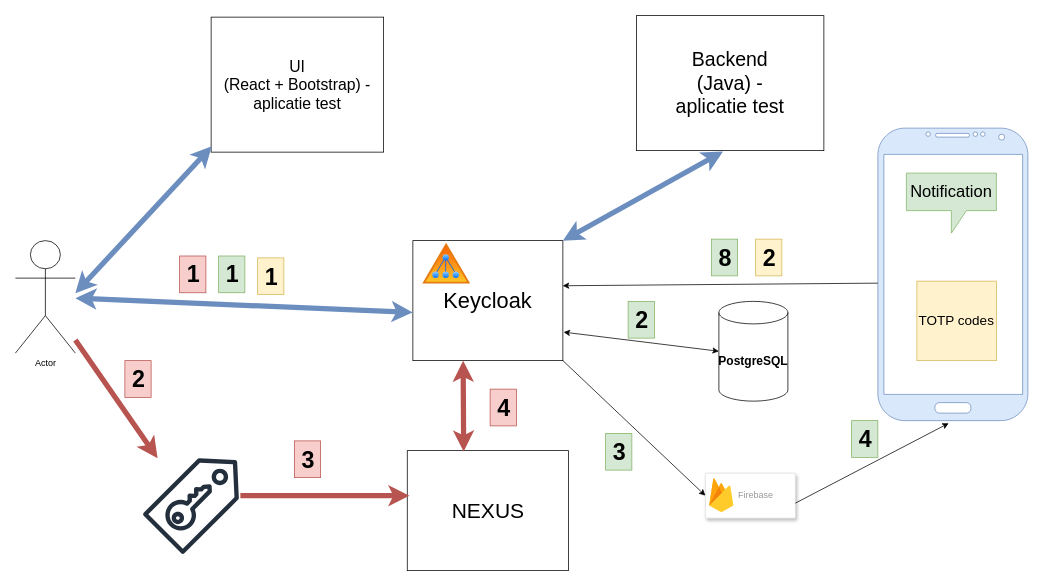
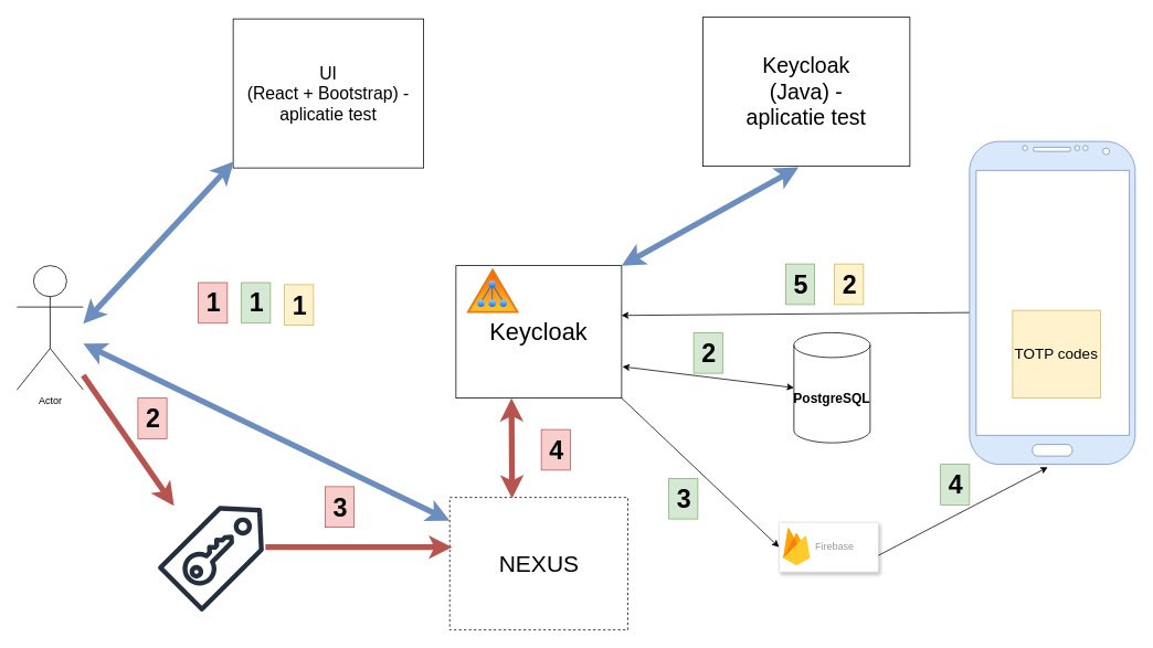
  <mxCell id="0" />
  <mxCell id="1" parent="0" />
  <mxCell id="2" value="&lt;font style=&quot;font-size: 29px;&quot;&gt;Keycloak&lt;/font&gt;" style="rounded=0;whiteSpace=wrap;html=1;" parent="1" vertex="1"><mxGeometry x="550" y="320" width="200" height="160" as="geometry" /></mxCell>
  <mxCell id="3" value="&lt;font style=&quot;font-size: 21px;&quot;&gt;UI&lt;br&gt;(React + Bootstrap) - aplicatie test&lt;/font&gt;" style="rounded=0;whiteSpace=wrap;html=1;" parent="1" vertex="1"><mxGeometry x="281" y="22" width="230" height="180" as="geometry" /></mxCell>
- <mxCell id="4" value="&lt;font style=&quot;font-size: 26px;&quot;&gt;&lt;font style=&quot;font-size: 26px;&quot;&gt;Backend&lt;br&gt;(Java) -&lt;br&gt;&lt;/font&gt;aplicatie test&lt;/font&gt;" style="rounded=0;whiteSpace=wrap;html=1;" parent="1" vertex="1"><mxGeometry x="848" width="250" height="180" as="geometry" y="20" /></mxCell>
- <mxCell id="5" value="&lt;font style=&quot;font-size: 28px;&quot;&gt;NEXUS&lt;/font&gt;" style="rounded=0;whiteSpace=wrap;html=1;" parent="1" vertex="1"><mxGeometry x="542.5" y="600" width="215" height="160" as="geometry" /></mxCell>
+ <mxCell id="4" value="&lt;font style=&quot;font-size: 26px;&quot;&gt;&lt;font style=&quot;font-size: 26px;&quot;&gt;Keycloak&lt;br&gt;(Java) -&lt;br&gt;&lt;/font&gt;aplicatie test&lt;/font&gt;" style="rounded=0;whiteSpace=wrap;html=1;" parent="1" vertex="1"><mxGeometry x="848" width="250" height="180" as="geometry" y="20" /></mxCell>
+ <mxCell id="5" value="&lt;font style=&quot;font-size: 28px;&quot;&gt;NEXUS&lt;/font&gt;" style="rounded=0;whiteSpace=wrap;html=1;dashed=1;" parent="1" vertex="1"><mxGeometry x="542.5" y="600" width="215" height="160" as="geometry" /></mxCell>
  <mxCell id="6" value="" style="sketch=0;outlineConnect=0;fontColor=#232F3E;gradientColor=none;fillColor=#232F3D;strokeColor=none;dashed=0;verticalLabelPosition=bottom;verticalAlign=top;align=center;html=1;fontSize=12;fontStyle=0;aspect=fixed;pointerEvents=1;shape=mxgraph.aws4.saml_token;" parent="1" vertex="1"><mxGeometry x="190" y="610" width="128" height="128" as="geometry" /></mxCell>
  <mxCell id="7" value="" style="strokeColor=#dddddd;shadow=1;strokeWidth=1;rounded=1;absoluteArcSize=1;arcSize=2;fontSize=14;" parent="1" vertex="1"><mxGeometry x="940" y="630" width="120" height="60" as="geometry" /></mxCell>
  <mxCell id="8" value="Firebase" style="sketch=0;dashed=0;connectable=0;html=1;fillColor=#5184F3;strokeColor=none;shape=mxgraph.gcp2.firebase;part=1;labelPosition=right;verticalLabelPosition=middle;align=left;verticalAlign=middle;spacingLeft=5;fontColor=#999999;fontSize=12;" parent="7" vertex="1"><mxGeometry width="32.4" height="45" relative="1" as="geometry"><mxPoint x="5" y="7" as="offset" /></mxGeometry></mxCell>
  <mxCell id="9" value="" style="verticalLabelPosition=bottom;verticalAlign=top;html=1;shadow=0;dashed=0;strokeWidth=1;shape=mxgraph.android.phone2;strokeColor=#6c8ebf;fillColor=#dae8fc;" parent="1" vertex="1"><mxGeometry x="1170" y="170" width="200" height="390" as="geometry" /></mxCell>
  <mxCell id="10" value="" style="image;aspect=fixed;perimeter=ellipsePerimeter;html=1;align=center;shadow=0;dashed=0;spacingTop=3;image=img/lib/active_directory/active_directory.svg;" parent="1" vertex="1"><mxGeometry x="560" y="320" width="70" height="59.5" as="geometry" /></mxCell>
  <mxCell id="11" value="Actor" style="shape=umlActor;verticalLabelPosition=bottom;verticalAlign=top;html=1;outlineConnect=0;" parent="1" vertex="1"><mxGeometry x="20" y="320" width="80" height="150" as="geometry" /></mxCell>
- <mxCell id="12" value="" style="endArrow=classic;startArrow=classic;html=1;rounded=0;entryX=-0.001;entryY=0.598;entryDx=0;entryDy=0;entryPerimeter=0;fillColor=#dae8fc;strokeColor=#6c8ebf;strokeWidth=7;" parent="1" source="11" target="2" edge="1"><mxGeometry width="50" height="50" relative="1" as="geometry"><mxPoint x="70" y="410" as="sourcePoint" /><mxPoint x="120" y="360" as="targetPoint" /></mxGeometry></mxCell>
+ <mxCell id="12" value="" style="endArrow=classic;startArrow=classic;html=1;rounded=0;fillColor=#dae8fc;strokeColor=#6c8ebf;strokeWidth=7;" parent="1" source="11" target="5" edge="1"><mxGeometry width="50" height="50" relative="1" as="geometry"><mxPoint x="70" y="410" as="sourcePoint" /><mxPoint x="120" y="360" as="targetPoint" /></mxGeometry></mxCell>
  <mxCell id="13" value="" style="endArrow=classic;startArrow=classic;html=1;rounded=0;entryX=0.004;entryY=0.957;entryDx=0;entryDy=0;entryPerimeter=0;fillColor=#dae8fc;strokeColor=#6c8ebf;strokeWidth=7;" parent="1" target="3" edge="1"><mxGeometry width="50" height="50" relative="1" as="geometry"><mxPoint x="100" y="390" as="sourcePoint" /><mxPoint x="150" y="340" as="targetPoint" /></mxGeometry></mxCell>
  <mxCell id="14" value="" style="endArrow=classic;html=1;rounded=0;entryX=0;entryY=0.5;entryDx=0;entryDy=0;" parent="1" target="7" edge="1"><mxGeometry width="50" height="50" relative="1" as="geometry"><mxPoint x="750" y="480" as="sourcePoint" /><mxPoint x="800" y="430" as="targetPoint" /></mxGeometry></mxCell>
  <mxCell id="15" value="" style="endArrow=classic;html=1;rounded=0;entryX=0.472;entryY=1.009;entryDx=0;entryDy=0;entryPerimeter=0;" parent="1" target="9" edge="1"><mxGeometry width="50" height="50" relative="1" as="geometry"><mxPoint x="1060" y="670" as="sourcePoint" /><mxPoint x="1110" y="620" as="targetPoint" /></mxGeometry></mxCell>
  <mxCell id="16" value="" style="endArrow=classic;html=1;rounded=0;exitX=-0.001;exitY=0.53;exitDx=0;exitDy=0;exitPerimeter=0;entryX=0.999;entryY=0.376;entryDx=0;entryDy=0;entryPerimeter=0;" parent="1" source="9" target="2" edge="1"><mxGeometry width="50" height="50" relative="1" as="geometry"><mxPoint x="980" y="420" as="sourcePoint" /><mxPoint x="1030" y="370" as="targetPoint" /></mxGeometry></mxCell>
  <mxCell id="17" value="" style="endArrow=classic;startArrow=classic;html=1;rounded=0;entryX=0.462;entryY=1.007;entryDx=0;entryDy=0;entryPerimeter=0;fillColor=#dae8fc;strokeColor=#6c8ebf;strokeWidth=7;" parent="1" target="4" edge="1"><mxGeometry width="50" height="50" relative="1" as="geometry"><mxPoint x="750" y="320" as="sourcePoint" /><mxPoint x="800" y="270" as="targetPoint" /></mxGeometry></mxCell>
  <mxCell id="18" value="" style="endArrow=classic;html=1;rounded=0;fillColor=#f8cecc;strokeColor=#b85450;strokeWidth=7;" parent="1" source="11" target="6" edge="1"><mxGeometry width="50" height="50" relative="1" as="geometry"><mxPoint x="99" y="399" as="sourcePoint" /><mxPoint x="150" y="400" as="targetPoint" /></mxGeometry></mxCell>
  <mxCell id="19" value="" style="endArrow=classic;html=1;rounded=0;entryX=0.014;entryY=0.376;entryDx=0;entryDy=0;entryPerimeter=0;fillColor=#f8cecc;strokeColor=#b85450;strokeWidth=7;" parent="1" target="5" edge="1"><mxGeometry width="50" height="50" relative="1" as="geometry"><mxPoint x="320" y="660" as="sourcePoint" /><mxPoint x="370" y="620" as="targetPoint" /></mxGeometry></mxCell>
  <mxCell id="20" value="&lt;b&gt;&lt;font style=&quot;font-size: 31px;&quot;&gt;2&lt;/font&gt;&lt;/b&gt;" style="text;html=1;align=center;verticalAlign=middle;resizable=0;points=[];autosize=1;strokeColor=#b85450;fillColor=#f8cecc;" parent="1" vertex="1"><mxGeometry x="166" y="480" width="35" height="49" as="geometry" /></mxCell>
  <mxCell id="21" value="&lt;b&gt;&lt;font style=&quot;font-size: 31px;&quot;&gt;3&lt;/font&gt;&lt;/b&gt;" style="text;html=1;align=center;verticalAlign=middle;resizable=0;points=[];autosize=1;strokeColor=#b85450;fillColor=#f8cecc;" parent="1" vertex="1"><mxGeometry x="392" y="587" width="35" height="49" as="geometry" /></mxCell>
  <mxCell id="22" value="&lt;b&gt;&lt;font style=&quot;font-size: 31px;&quot;&gt;4&lt;/font&gt;&lt;/b&gt;" style="text;html=1;align=center;verticalAlign=middle;resizable=0;points=[];autosize=1;strokeColor=#b85450;fillColor=#f8cecc;" parent="1" vertex="1"><mxGeometry x="653" y="518" width="35" height="49" as="geometry" /></mxCell>
  <mxCell id="23" value="&lt;b&gt;&lt;font style=&quot;font-size: 31px;&quot;&gt;1&lt;/font&gt;&lt;/b&gt;" style="text;html=1;align=center;verticalAlign=middle;resizable=0;points=[];autosize=1;strokeColor=#b85450;fillColor=#f8cecc;" parent="1" vertex="1"><mxGeometry x="239" y="340.5" width="35" height="49" as="geometry" /></mxCell>
  <mxCell id="24" value="" style="endArrow=classic;startArrow=classic;html=1;rounded=0;exitX=0.35;exitY=0.008;exitDx=0;exitDy=0;exitPerimeter=0;entryX=0.335;entryY=1;entryDx=0;entryDy=0;entryPerimeter=0;fillColor=#f8cecc;strokeColor=#b85450;strokeWidth=7;" parent="1" source="5" target="2" edge="1"><mxGeometry width="50" height="50" relative="1" as="geometry"><mxPoint x="567" y="572" as="sourcePoint" /><mxPoint x="617" y="522" as="targetPoint" /></mxGeometry></mxCell>
  <mxCell id="25" value="&lt;b&gt;&lt;font style=&quot;font-size: 31px;&quot;&gt;1&lt;/font&gt;&lt;/b&gt;" style="text;html=1;align=center;verticalAlign=middle;resizable=0;points=[];autosize=1;strokeColor=#82b366;fillColor=#d5e8d4;" parent="1" vertex="1"><mxGeometry x="291" y="340.5" width="35" height="49" as="geometry" /></mxCell>
  <mxCell id="26" value="&lt;b&gt;&lt;font style=&quot;font-size: 16px;&quot;&gt;PostgreSQL&lt;/font&gt;&lt;/b&gt;" style="shape=cylinder3;whiteSpace=wrap;html=1;boundedLbl=1;backgroundOutline=1;size=15;" parent="1" vertex="1"><mxGeometry x="958" y="401" width="92" height="133" as="geometry" /></mxCell>
  <mxCell id="27" value="" style="endArrow=classic;startArrow=classic;html=1;rounded=0;entryX=0;entryY=0.5;entryDx=0;entryDy=0;entryPerimeter=0;" parent="1" target="26" edge="1"><mxGeometry width="50" height="50" relative="1" as="geometry"><mxPoint x="751" y="442" as="sourcePoint" /><mxPoint x="799" y="406" as="targetPoint" /></mxGeometry></mxCell>
  <mxCell id="28" value="&lt;b&gt;&lt;font style=&quot;font-size: 31px;&quot;&gt;3&lt;/font&gt;&lt;/b&gt;" style="text;html=1;align=center;verticalAlign=middle;resizable=0;points=[];autosize=1;strokeColor=#82b366;fillColor=#d5e8d4;" parent="1" vertex="1"><mxGeometry x="807" y="577" width="35" height="49" as="geometry" /></mxCell>
  <mxCell id="29" value="&lt;b&gt;&lt;font style=&quot;font-size: 31px;&quot;&gt;4&lt;/font&gt;&lt;/b&gt;" style="text;html=1;align=center;verticalAlign=middle;resizable=0;points=[];autosize=1;strokeColor=#82b366;fillColor=#d5e8d4;" parent="1" vertex="1"><mxGeometry x="1135" y="560" width="35" height="49" as="geometry" /></mxCell>
  <mxCell id="30" value="&lt;b&gt;&lt;font style=&quot;font-size: 31px;&quot;&gt;2&lt;/font&gt;&lt;/b&gt;" style="text;html=1;align=center;verticalAlign=middle;resizable=0;points=[];autosize=1;strokeColor=#82b366;fillColor=#d5e8d4;" parent="1" vertex="1"><mxGeometry x="837" y="401" width="35" height="49" as="geometry" /></mxCell>
- <mxCell id="31" value="&lt;b&gt;&lt;font style=&quot;font-size: 31px;&quot;&gt;8&lt;/font&gt;&lt;/b&gt;" style="text;html=1;align=center;verticalAlign=middle;resizable=0;points=[];autosize=1;strokeColor=#82b366;fillColor=#d5e8d4;" parent="1" vertex="1"><mxGeometry x="948" y="318" width="35" height="49" as="geometry" /></mxCell>
+ <mxCell id="31" value="&lt;b&gt;&lt;font style=&quot;font-size: 31px;&quot;&gt;5&lt;/font&gt;&lt;/b&gt;" style="text;html=1;align=center;verticalAlign=middle;resizable=0;points=[];autosize=1;strokeColor=#82b366;fillColor=#d5e8d4;" parent="1" vertex="1"><mxGeometry x="948" y="318" width="35" height="49" as="geometry" /></mxCell>
  <mxCell id="32" value="&lt;b&gt;&lt;font style=&quot;font-size: 31px;&quot;&gt;1&lt;/font&gt;&lt;/b&gt;" style="text;html=1;align=center;verticalAlign=middle;resizable=0;points=[];autosize=1;strokeColor=#d6b656;fillColor=#fff2cc;" parent="1" vertex="1"><mxGeometry x="343" y="343" width="35" height="49" as="geometry" /></mxCell>
  <mxCell id="33" value="&lt;b&gt;&lt;font style=&quot;font-size: 31px;&quot;&gt;2&lt;/font&gt;&lt;/b&gt;" style="text;html=1;align=center;verticalAlign=middle;resizable=0;points=[];autosize=1;strokeColor=#d6b656;fillColor=#fff2cc;" parent="1" vertex="1"><mxGeometry x="1007" y="318" width="35" height="49" as="geometry" /></mxCell>
- <mxCell id="34" value="&lt;font style=&quot;font-size: 22px;&quot;&gt;Notification&lt;/font&gt;" style="shape=callout;whiteSpace=wrap;html=1;perimeter=calloutPerimeter;fillColor=#d5e8d4;strokeColor=#82b366;" parent="1" vertex="1"><mxGeometry x="1208" y="230" width="120" height="80" as="geometry" /></mxCell>
  <mxCell id="35" value="&lt;font style=&quot;font-size: 18px;&quot;&gt;TOTP codes&lt;/font&gt;" style="whiteSpace=wrap;html=1;aspect=fixed;fillColor=#fff2cc;strokeColor=#d6b656;" parent="1" vertex="1"><mxGeometry x="1222" y="374" width="106" height="106" as="geometry" /></mxCell>
